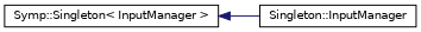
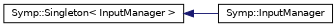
  digraph {
    rankdir=LR
    node [color=black fillcolor=white fontname=Helvetica fontsize=10 shape=record style=filled]
    n1 [height=0.2 label="Symp::Singleton\< InputManager \>" width=0.4]
-   n2 [height=0.2 label="Singleton::InputManager" width=0.4]
+   n2 [height=0.2 label="Symp::InputManager" width=0.4]
    n1 -> n2 [color=midnightblue dir=back fontname=Helvetica fontsize=10 labelfontname=Helvetica labelfontsize=10 style=solid]
  }
